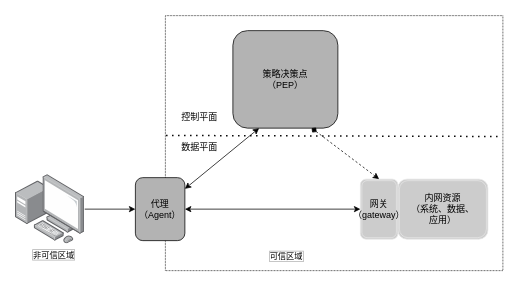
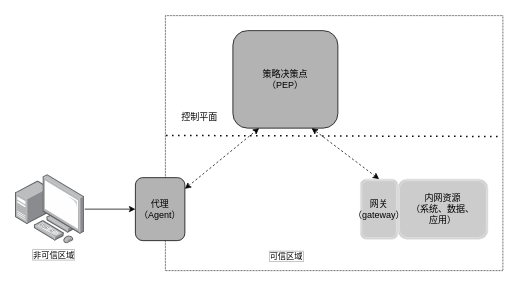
  <mxCell id="0" />
  <mxCell id="1" parent="0" />
  <mxCell id="2" value="" style="rounded=0;whiteSpace=wrap;html=1;dashed=1;dashPattern=1 1;" vertex="1" parent="1"><mxGeometry x="220" y="20" width="450" height="340" as="geometry" /></mxCell>
  <mxCell id="3" value="" style="edgeStyle=orthogonalEdgeStyle;rounded=0;orthogonalLoop=1;jettySize=auto;html=1;entryX=0;entryY=0.5;entryDx=0;entryDy=0;" edge="1" parent="1" source="4" target="8"><mxGeometry relative="1" as="geometry" /></mxCell>
  <mxCell id="4" value="" style="image;points=[];aspect=fixed;html=1;align=center;shadow=0;dashed=0;image=img/lib/allied_telesis/computer_and_terminals/Personal_Computer_with_Server.svg;" vertex="1" parent="1"><mxGeometry x="20" y="231.8" width="92.4" height="92.4" as="geometry" /></mxCell>
  <mxCell id="5" value="策略决策点&lt;div&gt;（PEP）&lt;/div&gt;" style="rounded=1;whiteSpace=wrap;html=1;fillColor=#B3B3B3;" vertex="1" parent="1"><mxGeometry x="310" y="40" width="140" height="130" as="geometry" /></mxCell>
  <mxCell id="6" value="内网资源&lt;div&gt;（系统、数据、&lt;/div&gt;&lt;div&gt;应用）&lt;/div&gt;" style="shape=ext;double=1;rounded=1;whiteSpace=wrap;html=1;strokeColor=#E6E6E6;fillColor=#CCCCCC;" vertex="1" parent="1"><mxGeometry x="530" y="238" width="120" height="80" as="geometry" /></mxCell>
  <mxCell id="7" value="可信区域" style="edgeLabel;html=1;align=center;verticalAlign=middle;resizable=0;points=[];labelBorderColor=#B3B3B3;" vertex="1" connectable="0" parent="1"><mxGeometry x="380.004" y="340" as="geometry" /></mxCell>
  <mxCell id="8" value="代理&lt;div&gt;（Agent）&lt;/div&gt;" style="rounded=1;whiteSpace=wrap;html=1;fillColor=#B3B3B3;" vertex="1" parent="1"><mxGeometry x="180" y="236" width="66" height="84" as="geometry" /></mxCell>
  <mxCell id="9" value="非可信区域" style="edgeLabel;html=1;align=center;verticalAlign=middle;resizable=0;points=[];labelBorderColor=#B3B3B3;" vertex="1" connectable="0" parent="1"><mxGeometry x="390.004" y="330" as="geometry"><mxPoint x="-320" y="8" as="offset" /></mxGeometry></mxCell>
  <mxCell id="10" value="" style="endArrow=none;dashed=1;html=1;dashPattern=1 3;strokeWidth=2;rounded=0;exitX=0.002;exitY=0.47;exitDx=0;exitDy=0;exitPerimeter=0;entryX=0.997;entryY=0.474;entryDx=0;entryDy=0;entryPerimeter=0;" edge="1" parent="1" source="2" target="2"><mxGeometry width="50" height="50" relative="1" as="geometry"><mxPoint x="230" y="190" as="sourcePoint" /><mxPoint x="280" y="140" as="targetPoint" /></mxGeometry></mxCell>
  <mxCell id="11" value="网关&lt;div&gt;（gateway）&lt;/div&gt;" style="shape=ext;double=1;rounded=1;whiteSpace=wrap;html=1;strokeColor=#E6E6E6;fillColor=#CCCCCC;" vertex="1" parent="1"><mxGeometry x="480" y="238" width="50" height="80" as="geometry" /></mxCell>
  <mxCell id="12" value="控制平面" style="text;html=1;align=center;verticalAlign=middle;resizable=0;points=[];autosize=1;strokeColor=none;fillColor=none;" vertex="1" parent="1"><mxGeometry x="230" y="140" width="70" height="30" as="geometry" /></mxCell>
- <mxCell id="13" value="数据平面" style="text;html=1;align=center;verticalAlign=middle;resizable=0;points=[];autosize=1;strokeColor=none;fillColor=none;" vertex="1" parent="1"><mxGeometry x="230" y="180" width="70" height="30" as="geometry" /></mxCell>
- <mxCell id="14" value="" style="endArrow=classic;startArrow=classic;html=1;rounded=0;entryX=0.25;entryY=1;entryDx=0;entryDy=0;dashed=0;" edge="1" parent="1" source="8" target="5"><mxGeometry width="50" height="50" relative="1" as="geometry"><mxPoint x="110" y="190" as="sourcePoint" /><mxPoint x="160" y="140" as="targetPoint" /></mxGeometry></mxCell>
- <mxCell id="15" value="" style="endArrow=diamond;startArrow=classic;html=1;rounded=0;entryX=0.75;entryY=1;entryDx=0;entryDy=0;exitX=0.5;exitY=0;exitDx=0;exitDy=0;dashed=1;" edge="1" parent="1" source="11" target="5"><mxGeometry width="50" height="50" relative="1" as="geometry"><mxPoint x="349" y="246" as="sourcePoint" /><mxPoint x="450" y="128" as="targetPoint" /></mxGeometry></mxCell>
- <mxCell id="16" value="" style="endArrow=classic;startArrow=classic;html=1;rounded=0;entryX=0;entryY=0.5;entryDx=0;entryDy=0;exitX=1;exitY=0.5;exitDx=0;exitDy=0;" edge="1" parent="1" source="8" target="11"><mxGeometry width="50" height="50" relative="1" as="geometry"><mxPoint x="345" y="246" as="sourcePoint" /><mxPoint x="435" y="130" as="targetPoint" /></mxGeometry></mxCell>
+ <mxCell id="14" value="" style="endArrow=classic;startArrow=classic;html=1;rounded=0;entryX=0.25;entryY=1;entryDx=0;entryDy=0;dashed=1;" edge="1" parent="1" source="8" target="5"><mxGeometry width="50" height="50" relative="1" as="geometry"><mxPoint x="110" y="190" as="sourcePoint" /><mxPoint x="160" y="140" as="targetPoint" /></mxGeometry></mxCell>
+ <mxCell id="15" value="" style="endArrow=classic;startArrow=classic;html=1;rounded=0;entryX=0.75;entryY=1;entryDx=0;entryDy=0;exitX=0.5;exitY=0;exitDx=0;exitDy=0;dashed=1;" edge="1" parent="1" source="11" target="5"><mxGeometry width="50" height="50" relative="1" as="geometry"><mxPoint x="349" y="246" as="sourcePoint" /><mxPoint x="450" y="128" as="targetPoint" /></mxGeometry></mxCell>
